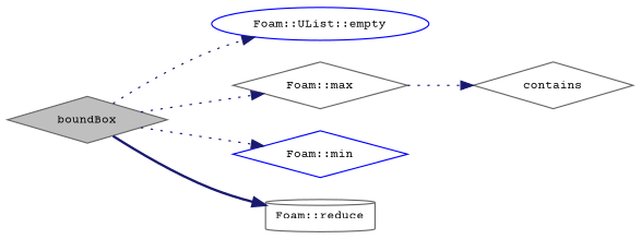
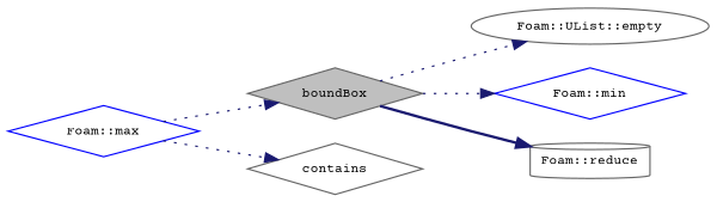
  digraph {
    fontname="Courier Prime"
    rankdir=LR
    node [color=gray40 fontname="Courier Prime" fontsize=10 shape=diamond]
    edge [color=midnightblue fontname="Courier Prime" fontsize=10 labelfontname=FreeSans labelfontsize=10 style=dotted]
    n1 [fillcolor=grey75 fontcolor=black height=0.2 label=boundBox style=filled width=0.4]
-   n2 [color=blue height=0.2 label="Foam::UList::empty" shape=ellipse width=0.4]
-   n3 [height=0.2 label="Foam::max" width=0.4]
+   n2 [height=0.2 label="Foam::UList::empty" shape=ellipse width=0.4]
+   n3 [color=blue height=0.2 label="Foam::max" width=0.4]
    n4 [color=blue height=0.2 label="Foam::min" width=0.4]
    n5 [height=0.2 label="Foam::reduce" shape=cylinder width=0.4]
    n6 [height=0.2 label=contains width=0.4]
    n1 -> n2
-   n1 -> n3
+   n3 -> n1
    n1 -> n4
    n1 -> n5 [style=bold]
    n3 -> n6
  }
